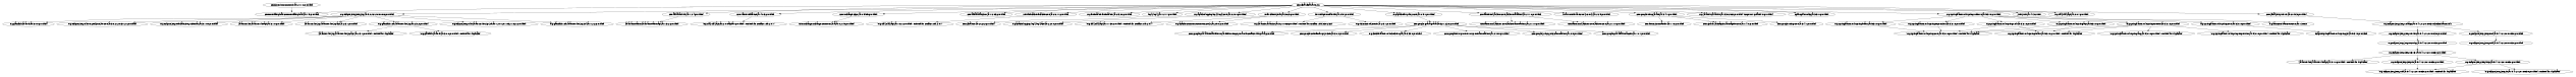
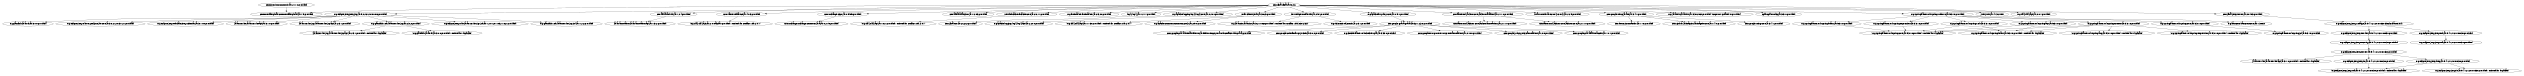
  digraph {
    "com.jfinal:jfinal:jar:5.2.6"
    "junit:junit:jar:4.13.2:test"
    "org.slf4j:slf4j-api:jar:2.0.7:provided"
    "com.jfinal:jetty-server:jar:2019.3:provided"
    "org.eclipse.jetty:jetty-jsp:jar:9.2.26.v20180806:provided"
    "commons-fileupload:commons-fileupload:jar:1.5:provided"
    "com.alibaba:druid:jar:1.2.4:provided"
    "com.zaxxer:HikariCP:jar:4.0.3:provided"
    "com.mchange:c3p0:jar:0.9.5.5:provided"
    "com.alibaba:fastjson:jar:1.2.83:provided"
    "net.sf.ehcache:ehcache-core:jar:2.6.11:provided"
    "org.freemarker:freemarker:jar:2.3.20:provided"
    "log4j:log4j:jar:1.2.17:provided"
    "org.apache.logging.log4j:log4j-core:jar:2.20.0:provided"
    "redis.clients:jedis:jar:3.6.3:provided"
    "de.ruedigermoeller:fst:jar:2.57:provided"
    "org.apache.fury:fury-core:jar:0.5.1:provided"
    "com.fasterxml.jackson.core:jackson-databind:jar:2.11.0:provided"
    "it.sauronsoftware.cron4j:cron4j:jar:2.2.5:provided"
    "com.google.zxing:javase:jar:3.4.1:provided"
    "org.javassist:javassist:jar:3.30.2-GA:provided (scope not updated to provided)"
    "cglib:cglib-nodep:jar:3.3.0:provided"
    "org.springframework:spring-webmvc:jar:5.3.18:provided"
    "org.hamcrest:hamcrest-core:jar:1.3:test"
    n25 [label="org.eclipse.jetty:jetty-webapp:jar:9.4.12.v20180830:checkerframework"]
    "org.eclipse.jetty.toolchain:jetty-schemas:jar:3.1.M0:provided"
    "javax.servlet:javax.servlet-api:jar:3.1.0:provided"
    "javax.servlet.jsp:javax.servlet.jsp-api:jar:2.3.1:provided"
    "org.glassfish.web:javax.servlet.jsp:jar:2.3.2:provided"
    "org.eclipse.jetty.orbit:javax.servlet.jsp.jstl:jar:1.2.0.v201105211821:provided"
    "org.glassfish.web:javax.servlet.jsp.jstl:jar:1.2.2:provided"
    "org.glassfish:javax.el:jar:3.0.0:provided"
    "org.eclipse.jetty.orbit:org.eclipse.jdt.core:jar:3.8.2.v20130121:provided"
    "javax.annotation:javax.annotation-api:jar:1.3.2:provided"
    "(org.slf4j:slf4j-api:jar:2.0.0-alpha1:provided - omitted for conflict with 2.0.7)"
    "com.mchange:mchange-commons-java:jar:0.2.19:provided"
    "(org.slf4j:slf4j-api:jar:1.6.1:provided - omitted for conflict with 2.0.7)"
    "com.jfinal:cos:jar:2022.2:provided"
    "org.apache.logging.log4j:log4j-api:jar:2.20.0:provided"
    "(org.slf4j:slf4j-api:jar:1.7.30:provided - omitted for conflict with 2.0.7)"
    "org.apache.commons:commons-pool2:jar:2.9.0:provided"
    "(org.javassist:javassist:jar:3.21.0-GA:provided - omitted for conflict with 3.30.2-GA)"
    "org.objenesis:objenesis:jar:2.5.1:provided"
    "com.google.guava:guava:jar:32.1.2-jre:provided"
    "com.fasterxml.jackson.core:jackson-annotations:jar:2.11.0:provided"
    "com.fasterxml.jackson.core:jackson-core:jar:2.11.0:provided"
    "com.google.zxing:core:jar:3.4.1:provided"
    "com.beust:jcommander:jar:1.78:provided"
    "com.github.jai-imageio:jai-imageio-core:jar:1.4.0:provided"
    "org.springframework:spring-aop:jar:5.3.18:provided"
    "org.springframework:spring-beans:jar:5.3.18:provided"
    "org.springframework:spring-context:jar:5.3.18:provided"
    "org.springframework:spring-core:jar:5.3.18:provided"
    "org.springframework:spring-expression:jar:5.3.18:provided"
    "org.springframework:spring-web:jar:5.3.18:provided"
    "org.eclipse.jetty:jetty-xml:jar:9.4.12.v20180830:provided"
    "org.eclipse.jetty:jetty-servlet:jar:9.4.12.v20180830:provided"
    "(org.glassfish:javax.el:jar:3.0.0:provided - omitted for duplicate)"
    "(javax.servlet.jsp:javax.servlet.jsp-api:jar:2.3.1:provided - omitted for duplicate)"
    "commons-io:commons-io:jar:2.11.0:provided"
    "com.google.guava:failureaccess:jar:1.0.1:provided"
    "com.google.guava:listenablefuture:jar:9999.0-empty-to-avoid-conflict-with-guava:provided"
    "com.google.code.findbugs:jsr305:jar:3.0.2:provided"
    "org.checkerframework:checker-qual:jar:3.33.0:provided"
    "com.google.errorprone:error_prone_annotations:jar:2.18.0:provided"
    "com.google.j2objc:j2objc-annotations:jar:2.8:provided"
    "(org.springframework:spring-beans:jar:5.3.18:provided - omitted for duplicate)"
    "(org.springframework:spring-core:jar:5.3.18:provided - omitted for duplicate)"
    "(org.springframework:spring-aop:jar:5.3.18:provided - omitted for duplicate)"
    "(org.springframework:spring-expression:jar:5.3.18:provided - omitted for duplicate)"
-   "org.springframework:spring-jcl:jar:5.3.18:provided" [label="eclipse.springframework:spring-jcl:jar:5.3.18:provided"]
+   "org.springframework:spring-jcl:jar:5.3.18:provided"
    "org.eclipse.jetty:jetty-util:jar:9.4.12.v20180830:provided"
    "org.eclipse.jetty:jetty-security:jar:9.4.12.v20180830:provided"
    "org.eclipse.jetty:jetty-server:jar:9.4.12.v20180830:provided"
    "(javax.servlet:javax.servlet-api:jar:3.1.0:provided - omitted for duplicate)"
    "org.eclipse.jetty:jetty-http:jar:9.4.12.v20180830:provided"
    "org.eclipse.jetty:jetty-io:jar:9.4.12.v20180830:provided"
    "(org.eclipse.jetty:jetty-util:jar:9.4.12.v20180830:provided - omitted for duplicate)"
    "(org.eclipse.jetty:jetty-io:jar:9.4.12.v20180830:provided - omitted for duplicate)"
    "com.jfinal:jfinal:jar:5.2.6" -> "junit:junit:jar:4.13.2:test"
    "com.jfinal:jfinal:jar:5.2.6" -> "org.slf4j:slf4j-api:jar:2.0.7:provided"
    "com.jfinal:jfinal:jar:5.2.6" -> "com.jfinal:jetty-server:jar:2019.3:provided"
    "com.jfinal:jfinal:jar:5.2.6" -> "org.eclipse.jetty:jetty-jsp:jar:9.2.26.v20180806:provided"
    "com.jfinal:jfinal:jar:5.2.6" -> "commons-fileupload:commons-fileupload:jar:1.5:provided"
    "com.jfinal:jfinal:jar:5.2.6" -> "com.alibaba:druid:jar:1.2.4:provided"
    "com.jfinal:jfinal:jar:5.2.6" -> "com.zaxxer:HikariCP:jar:4.0.3:provided"
    "com.jfinal:jfinal:jar:5.2.6" -> "com.mchange:c3p0:jar:0.9.5.5:provided"
    "com.jfinal:jfinal:jar:5.2.6" -> "com.alibaba:fastjson:jar:1.2.83:provided"
    "com.jfinal:jfinal:jar:5.2.6" -> "net.sf.ehcache:ehcache-core:jar:2.6.11:provided"
    "com.jfinal:jfinal:jar:5.2.6" -> "org.freemarker:freemarker:jar:2.3.20:provided"
    "com.jfinal:jfinal:jar:5.2.6" -> "log4j:log4j:jar:1.2.17:provided"
    "com.jfinal:jfinal:jar:5.2.6" -> "org.apache.logging.log4j:log4j-core:jar:2.20.0:provided"
    "com.jfinal:jfinal:jar:5.2.6" -> "redis.clients:jedis:jar:3.6.3:provided"
    "com.jfinal:jfinal:jar:5.2.6" -> "de.ruedigermoeller:fst:jar:2.57:provided"
    "com.jfinal:jfinal:jar:5.2.6" -> "org.apache.fury:fury-core:jar:0.5.1:provided"
    "com.jfinal:jfinal:jar:5.2.6" -> "com.fasterxml.jackson.core:jackson-databind:jar:2.11.0:provided"
    "com.jfinal:jfinal:jar:5.2.6" -> "it.sauronsoftware.cron4j:cron4j:jar:2.2.5:provided"
    "com.jfinal:jfinal:jar:5.2.6" -> "com.google.zxing:javase:jar:3.4.1:provided"
    "com.jfinal:jfinal:jar:5.2.6" -> "org.javassist:javassist:jar:3.30.2-GA:provided (scope not updated to provided)"
    "com.jfinal:jfinal:jar:5.2.6" -> "cglib:cglib-nodep:jar:3.3.0:provided"
    "com.jfinal:jfinal:jar:5.2.6" -> "org.springframework:spring-webmvc:jar:5.3.18:provided"
    "junit:junit:jar:4.13.2:test" -> "org.hamcrest:hamcrest-core:jar:1.3:test"
    "com.jfinal:jetty-server:jar:2019.3:provided" -> n25
    "org.eclipse.jetty:jetty-jsp:jar:9.2.26.v20180806:provided" -> "org.eclipse.jetty.toolchain:jetty-schemas:jar:3.1.M0:provided"
    "org.eclipse.jetty:jetty-jsp:jar:9.2.26.v20180806:provided" -> "javax.servlet:javax.servlet-api:jar:3.1.0:provided"
    "org.eclipse.jetty:jetty-jsp:jar:9.2.26.v20180806:provided" -> "javax.servlet.jsp:javax.servlet.jsp-api:jar:2.3.1:provided"
    "org.eclipse.jetty:jetty-jsp:jar:9.2.26.v20180806:provided" -> "org.glassfish.web:javax.servlet.jsp:jar:2.3.2:provided"
    "org.eclipse.jetty:jetty-jsp:jar:9.2.26.v20180806:provided" -> "org.eclipse.jetty.orbit:javax.servlet.jsp.jstl:jar:1.2.0.v201105211821:provided"
    "org.eclipse.jetty:jetty-jsp:jar:9.2.26.v20180806:provided" -> "org.glassfish.web:javax.servlet.jsp.jstl:jar:1.2.2:provided"
    "org.eclipse.jetty:jetty-jsp:jar:9.2.26.v20180806:provided" -> "org.glassfish:javax.el:jar:3.0.0:provided"
    "org.eclipse.jetty:jetty-jsp:jar:9.2.26.v20180806:provided" -> "org.eclipse.jetty.orbit:org.eclipse.jdt.core:jar:3.8.2.v20130121:provided"
    "com.alibaba:druid:jar:1.2.4:provided" -> "javax.annotation:javax.annotation-api:jar:1.3.2:provided"
    "com.zaxxer:HikariCP:jar:4.0.3:provided" -> "(org.slf4j:slf4j-api:jar:2.0.0-alpha1:provided - omitted for conflict with 2.0.7)"
    "com.mchange:c3p0:jar:0.9.5.5:provided" -> "com.mchange:mchange-commons-java:jar:0.2.19:provided"
    "net.sf.ehcache:ehcache-core:jar:2.6.11:provided" -> "(org.slf4j:slf4j-api:jar:1.6.1:provided - omitted for conflict with 2.0.7)"
    "log4j:log4j:jar:1.2.17:provided" -> "com.jfinal:cos:jar:2022.2:provided"
    "org.apache.logging.log4j:log4j-core:jar:2.20.0:provided" -> "org.apache.logging.log4j:log4j-api:jar:2.20.0:provided"
    "redis.clients:jedis:jar:3.6.3:provided" -> "(org.slf4j:slf4j-api:jar:1.7.30:provided - omitted for conflict with 2.0.7)"
    "redis.clients:jedis:jar:3.6.3:provided" -> "org.apache.commons:commons-pool2:jar:2.9.0:provided"
    "de.ruedigermoeller:fst:jar:2.57:provided" -> "(org.javassist:javassist:jar:3.21.0-GA:provided - omitted for conflict with 3.30.2-GA)"
    "de.ruedigermoeller:fst:jar:2.57:provided" -> "org.objenesis:objenesis:jar:2.5.1:provided"
    "org.apache.fury:fury-core:jar:0.5.1:provided" -> "com.google.guava:guava:jar:32.1.2-jre:provided"
    "com.fasterxml.jackson.core:jackson-databind:jar:2.11.0:provided" -> "com.fasterxml.jackson.core:jackson-annotations:jar:2.11.0:provided"
    "com.fasterxml.jackson.core:jackson-databind:jar:2.11.0:provided" -> "com.fasterxml.jackson.core:jackson-core:jar:2.11.0:provided"
    "com.google.zxing:javase:jar:3.4.1:provided" -> "com.google.zxing:core:jar:3.4.1:provided"
    "com.google.zxing:javase:jar:3.4.1:provided" -> "com.beust:jcommander:jar:1.78:provided"
    "com.google.zxing:javase:jar:3.4.1:provided" -> "com.github.jai-imageio:jai-imageio-core:jar:1.4.0:provided"
    "org.springframework:spring-webmvc:jar:5.3.18:provided" -> "org.springframework:spring-aop:jar:5.3.18:provided"
    "org.springframework:spring-webmvc:jar:5.3.18:provided" -> "org.springframework:spring-beans:jar:5.3.18:provided"
    "org.springframework:spring-webmvc:jar:5.3.18:provided" -> "org.springframework:spring-context:jar:5.3.18:provided"
    "org.springframework:spring-webmvc:jar:5.3.18:provided" -> "org.springframework:spring-core:jar:5.3.18:provided"
    "org.springframework:spring-webmvc:jar:5.3.18:provided" -> "org.springframework:spring-expression:jar:5.3.18:provided"
    "org.springframework:spring-webmvc:jar:5.3.18:provided" -> "org.springframework:spring-web:jar:5.3.18:provided"
    n25 -> "org.eclipse.jetty:jetty-xml:jar:9.4.12.v20180830:provided"
    n25 -> "org.eclipse.jetty:jetty-servlet:jar:9.4.12.v20180830:provided"
    "org.glassfish.web:javax.servlet.jsp:jar:2.3.2:provided" -> "(org.glassfish:javax.el:jar:3.0.0:provided - omitted for duplicate)"
    "org.glassfish.web:javax.servlet.jsp:jar:2.3.2:provided" -> "(javax.servlet.jsp:javax.servlet.jsp-api:jar:2.3.1:provided - omitted for duplicate)"
    "com.google.guava:guava:jar:32.1.2-jre:provided" -> "com.google.guava:failureaccess:jar:1.0.1:provided"
    "com.google.guava:guava:jar:32.1.2-jre:provided" -> "com.google.guava:listenablefuture:jar:9999.0-empty-to-avoid-conflict-with-guava:provided"
    "com.google.guava:guava:jar:32.1.2-jre:provided" -> "com.google.code.findbugs:jsr305:jar:3.0.2:provided"
    "com.google.guava:guava:jar:32.1.2-jre:provided" -> "org.checkerframework:checker-qual:jar:3.33.0:provided"
    "com.google.guava:guava:jar:32.1.2-jre:provided" -> "com.google.errorprone:error_prone_annotations:jar:2.18.0:provided"
    "com.google.guava:guava:jar:32.1.2-jre:provided" -> "com.google.j2objc:j2objc-annotations:jar:2.8:provided"
    "org.springframework:spring-aop:jar:5.3.18:provided" -> "(org.springframework:spring-beans:jar:5.3.18:provided - omitted for duplicate)"
    "org.springframework:spring-aop:jar:5.3.18:provided" -> "(org.springframework:spring-core:jar:5.3.18:provided - omitted for duplicate)"
    "org.springframework:spring-beans:jar:5.3.18:provided" -> "(org.springframework:spring-core:jar:5.3.18:provided - omitted for duplicate)"
    "org.springframework:spring-context:jar:5.3.18:provided" -> "(org.springframework:spring-beans:jar:5.3.18:provided - omitted for duplicate)"
    "org.springframework:spring-context:jar:5.3.18:provided" -> "(org.springframework:spring-core:jar:5.3.18:provided - omitted for duplicate)"
    "org.springframework:spring-context:jar:5.3.18:provided" -> "(org.springframework:spring-aop:jar:5.3.18:provided - omitted for duplicate)"
    "org.springframework:spring-context:jar:5.3.18:provided" -> "(org.springframework:spring-expression:jar:5.3.18:provided - omitted for duplicate)"
    "org.springframework:spring-core:jar:5.3.18:provided" -> "org.springframework:spring-jcl:jar:5.3.18:provided"
    "org.springframework:spring-expression:jar:5.3.18:provided" -> "(org.springframework:spring-core:jar:5.3.18:provided - omitted for duplicate)"
    "org.springframework:spring-web:jar:5.3.18:provided" -> "(org.springframework:spring-beans:jar:5.3.18:provided - omitted for duplicate)"
    "org.springframework:spring-web:jar:5.3.18:provided" -> "(org.springframework:spring-core:jar:5.3.18:provided - omitted for duplicate)"
    "org.eclipse.jetty:jetty-xml:jar:9.4.12.v20180830:provided" -> "org.eclipse.jetty:jetty-util:jar:9.4.12.v20180830:provided"
    "org.eclipse.jetty:jetty-servlet:jar:9.4.12.v20180830:provided" -> "org.eclipse.jetty:jetty-security:jar:9.4.12.v20180830:provided"
    "commons-io:commons-io:jar:2.11.0:provided" -> "commons-fileupload:commons-fileupload:jar:1.5:provided"
    "org.eclipse.jetty:jetty-security:jar:9.4.12.v20180830:provided" -> "org.eclipse.jetty:jetty-server:jar:9.4.12.v20180830:provided"
    "org.eclipse.jetty:jetty-server:jar:9.4.12.v20180830:provided" -> "(javax.servlet:javax.servlet-api:jar:3.1.0:provided - omitted for duplicate)"
    "org.eclipse.jetty:jetty-server:jar:9.4.12.v20180830:provided" -> "org.eclipse.jetty:jetty-http:jar:9.4.12.v20180830:provided"
    "org.eclipse.jetty:jetty-server:jar:9.4.12.v20180830:provided" -> "org.eclipse.jetty:jetty-io:jar:9.4.12.v20180830:provided"
    "org.eclipse.jetty:jetty-http:jar:9.4.12.v20180830:provided" -> "(org.eclipse.jetty:jetty-util:jar:9.4.12.v20180830:provided - omitted for duplicate)"
    "org.eclipse.jetty:jetty-http:jar:9.4.12.v20180830:provided" -> "(org.eclipse.jetty:jetty-io:jar:9.4.12.v20180830:provided - omitted for duplicate)"
    "org.eclipse.jetty:jetty-io:jar:9.4.12.v20180830:provided" -> "(org.eclipse.jetty:jetty-util:jar:9.4.12.v20180830:provided - omitted for duplicate)"
  }
